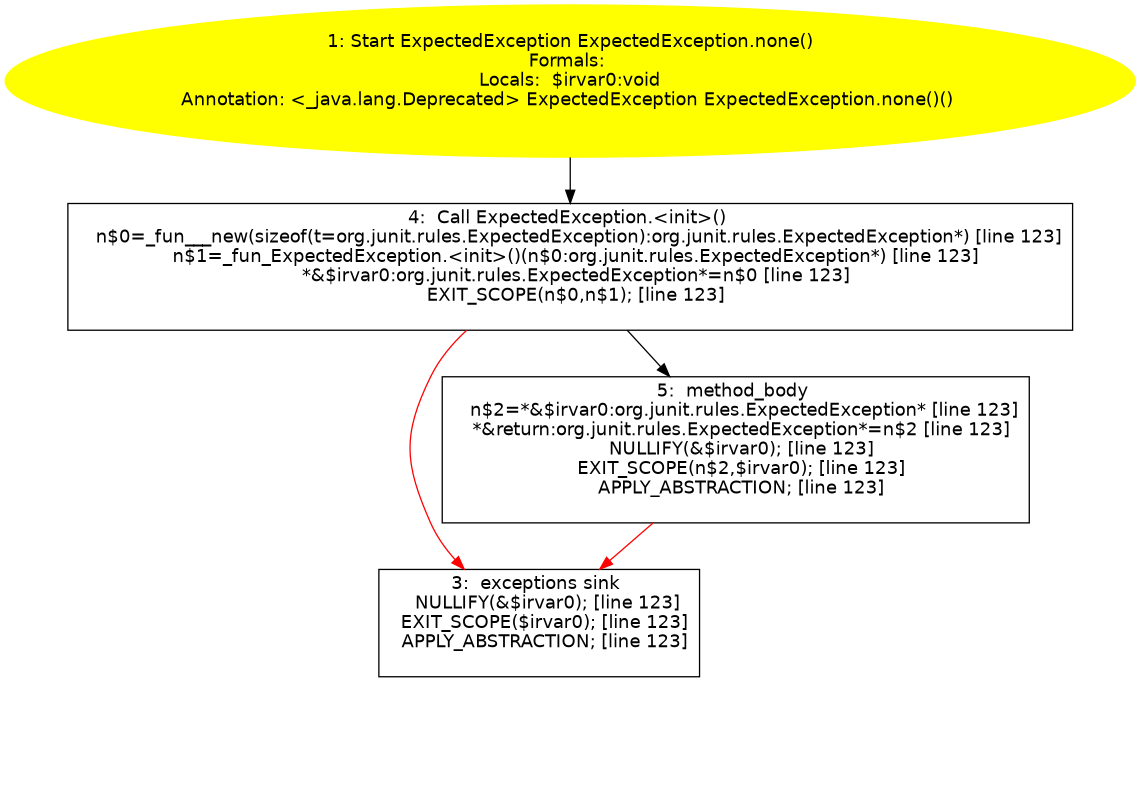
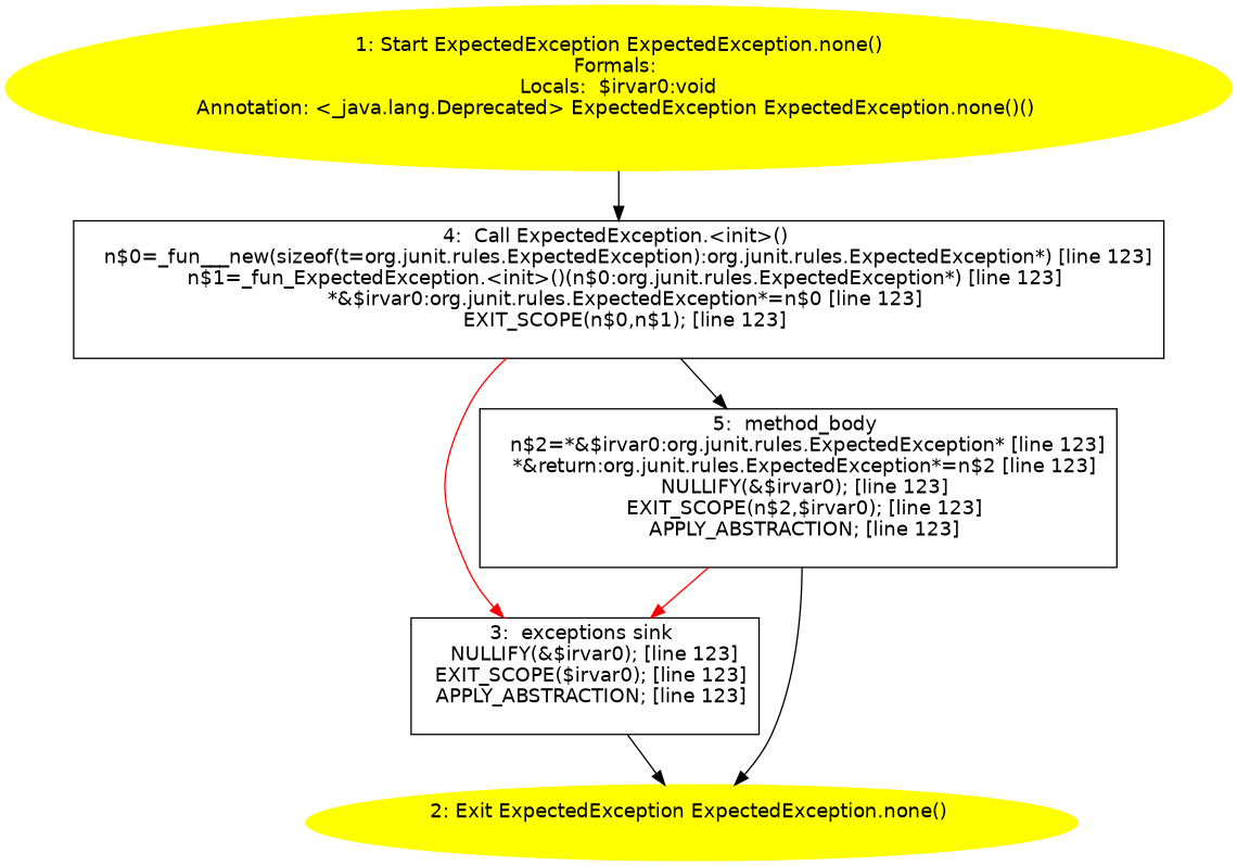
  digraph {
    fontname="DejaVu Sans"
    node [fontname="DejaVu Sans" shape=box]
    edge [fontname="DejaVu Sans"]
    n1 [color=yellow label="1: Start ExpectedException ExpectedException.none()\nFormals: \nLocals:  $irvar0:void\nAnnotation: <_java.lang.Deprecated> ExpectedException ExpectedException.none()() \n  " style=filled shape=""]
    n2 [label="4:  Call ExpectedException.<init>() \n   n$0=_fun___new(sizeof(t=org.junit.rules.ExpectedException):org.junit.rules.ExpectedException*) [line 123]\n  n$1=_fun_ExpectedException.<init>()(n$0:org.junit.rules.ExpectedException*) [line 123]\n  *&$irvar0:org.junit.rules.ExpectedException*=n$0 [line 123]\n  EXIT_SCOPE(n$0,n$1); [line 123]\n "]
    n3 [label="3:  exceptions sink \n   NULLIFY(&$irvar0); [line 123]\n  EXIT_SCOPE($irvar0); [line 123]\n  APPLY_ABSTRACTION; [line 123]\n "]
    n4 [label="5:  method_body \n   n$2=*&$irvar0:org.junit.rules.ExpectedException* [line 123]\n  *&return:org.junit.rules.ExpectedException*=n$2 [line 123]\n  NULLIFY(&$irvar0); [line 123]\n  EXIT_SCOPE(n$2,$irvar0); [line 123]\n  APPLY_ABSTRACTION; [line 123]\n "]
+   n5 [color=yellow label="2: Exit ExpectedException ExpectedException.none() \n  " style=filled shape=""]
    n1 -> n2
    n2 -> n3 [color=red]
    n2 -> n4
+   n3 -> n5
    n4 -> n3 [color=red]
+   n4 -> n5
  }
